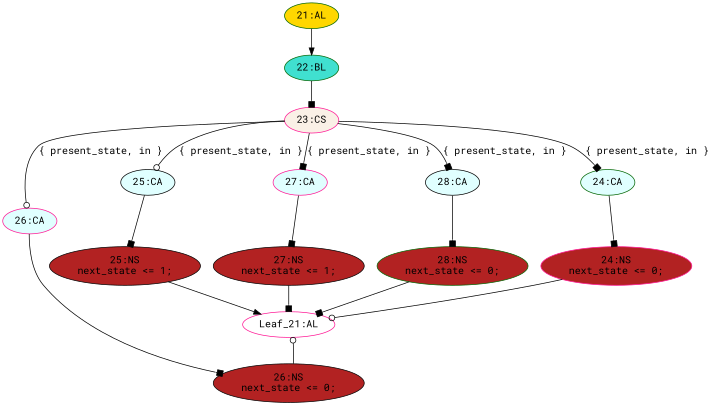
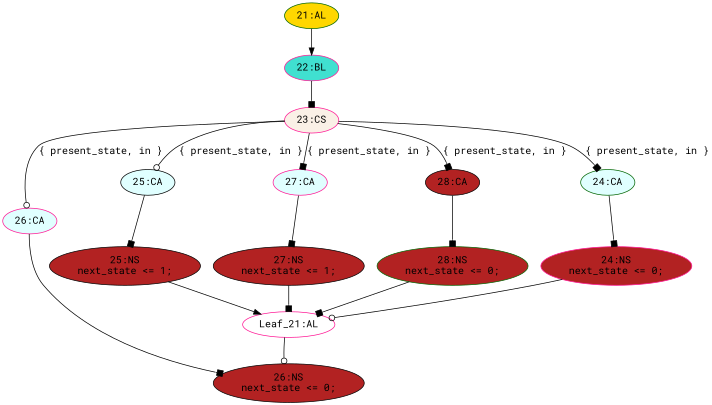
  strict digraph {
    fontname="Roboto Mono"
    node [color=deeppink fillcolor=lightcyan fontname="Roboto Mono" statements="[]" style=filled typ=Case]
    edge [arrowhead=box cond="[]" fontname="Roboto Mono" lineno=None]
    n1 [ast="<pyverilog.vparser.ast.Case object at 0x7f4fc6dae3d0>" color=darkgreen label="24:CA"]
    n2 [ast="<pyverilog.vparser.ast.NonblockingSubstitution object at 0x7f4fc6dae450>" fillcolor=firebrick label="24:NS\nnext_state <= 0;" statements="[<pyverilog.vparser.ast.NonblockingSubstitution object at 0x7f4fc6dae450>]" typ=NonblockingSubstitution]
    n3 [def_var="['next_state']" label="Leaf_21:AL" fillcolor="" statements="" style="" typ=""]
    n4 [ast="<pyverilog.vparser.ast.CaseStatement object at 0x7f4fc6dae5d0>" fillcolor=linen label="23:CS" typ=CaseStatement]
    n5 [ast="<pyverilog.vparser.ast.Case object at 0x7f4fc6dae8d0>" label="26:CA"]
    n6 [ast="<pyverilog.vparser.ast.Case object at 0x7f4fc6dae710>" color=black label="25:CA"]
    n7 [ast="<pyverilog.vparser.ast.Case object at 0x7f4fc6daead0>" label="27:CA"]
-   n8 [ast="<pyverilog.vparser.ast.Case object at 0x7f4fc6daecd0>" color=black label="28:CA"]
+   n8 [ast="<pyverilog.vparser.ast.Case object at 0x7f4fc6daecd0>" color=black fillcolor=firebrick label="28:CA"]
    n9 [ast="<pyverilog.vparser.ast.NonblockingSubstitution object at 0x7f4fc6dae950>" color=black fillcolor=firebrick label="26:NS\nnext_state <= 0;" statements="[<pyverilog.vparser.ast.NonblockingSubstitution object at 0x7f4fc6dae950>]" typ=NonblockingSubstitution]
    n10 [ast="<pyverilog.vparser.ast.NonblockingSubstitution object at 0x7f4fc6dae790>" color=black fillcolor=firebrick label="25:NS\nnext_state <= 1;" statements="[<pyverilog.vparser.ast.NonblockingSubstitution object at 0x7f4fc6dae790>]" typ=NonblockingSubstitution]
    n11 [ast="<pyverilog.vparser.ast.NonblockingSubstitution object at 0x7f4fc6daeb50>" color=black fillcolor=firebrick label="27:NS\nnext_state <= 1;" statements="[<pyverilog.vparser.ast.NonblockingSubstitution object at 0x7f4fc6daeb50>]" typ=NonblockingSubstitution]
    n12 [ast="<pyverilog.vparser.ast.NonblockingSubstitution object at 0x7f4fc6daed10>" color=darkgreen fillcolor=firebrick label="28:NS\nnext_state <= 0;" statements="[<pyverilog.vparser.ast.NonblockingSubstitution object at 0x7f4fc6daed10>]" typ=NonblockingSubstitution]
-   n13 [ast="<pyverilog.vparser.ast.Block object at 0x7f4fc6daee90>" color=darkgreen fillcolor=turquoise label="22:BL" typ=Block]
+   n13 [ast="<pyverilog.vparser.ast.Block object at 0x7f4fc6daee90>" fillcolor=turquoise label="22:BL" typ=Block]
    n14 [ast="<pyverilog.vparser.ast.Always object at 0x7f4fc6daef50>" clk_sens=False color=darkgreen fillcolor=gold label="21:AL" sens="['present_state', 'in']" typ=Always use_var="['present_state', 'in']"]
    n1 -> n2
    n2 -> n3 [arrowhead=odot]
    n4 -> n1 [cond="['present_state', 'in']" label="{ present_state, in }" lineno=23]
    n4 -> n5 [arrowhead=odot cond="['present_state', 'in']" label="{ present_state, in }" lineno=23]
    n4 -> n6 [arrowhead=odot cond="['present_state', 'in']" label="{ present_state, in }" lineno=23]
    n4 -> n7 [cond="['present_state', 'in']" label="{ present_state, in }" lineno=23]
    n4 -> n8 [cond="['present_state', 'in']" label="{ present_state, in }" lineno=23]
    n5 -> n9
    n6 -> n10
    n7 -> n11
    n8 -> n12
-   n9 -> n3 [arrowhead=odot]
+   n3 -> n9 [arrowhead=odot]
    n10 -> n3 [arrowhead=normal]
    n11 -> n3
    n12 -> n3
    n13 -> n4
    n14 -> n13 [arrowhead=normal]
  }
